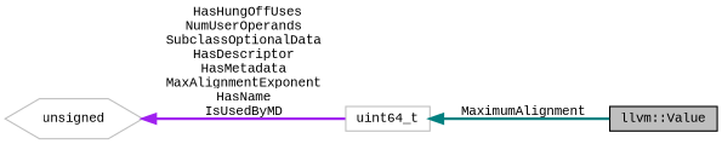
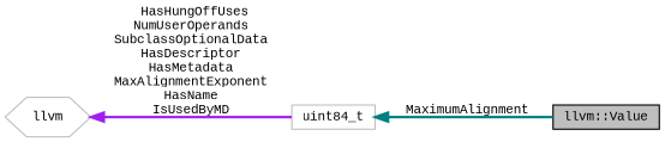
  digraph {
    fontname="Liberation Mono"
    rankdir=LR
    node [color=grey75 fontname="Liberation Mono" fontsize=10 shape=box]
    edge [dir=back fontname="Liberation Mono" fontsize=10 labelfontname=Helvetica labelfontsize=10 style=bold]
    n1 [color=black fillcolor=grey75 fontcolor=black height=0.2 label="llvm::Value" style=filled width=0.4]
-   n2 [height=0.2 label=uint64_t width=0.4]
-   n3 [height=0.2 label=unsigned shape=hexagon width=0.4]
+   n2 [height=0.2 label=uint84_t width=0.4]
+   n3 [height=0.2 label=llvm shape=hexagon width=0.4]
    n2 -> n1 [color=teal label=" MaximumAlignment"]
    n3 -> n2 [color=purple label=" HasHungOffUses\nNumUserOperands\nSubclassOptionalData\nHasDescriptor\nHasMetadata\nMaxAlignmentExponent\nHasName\nIsUsedByMD"]
  }
